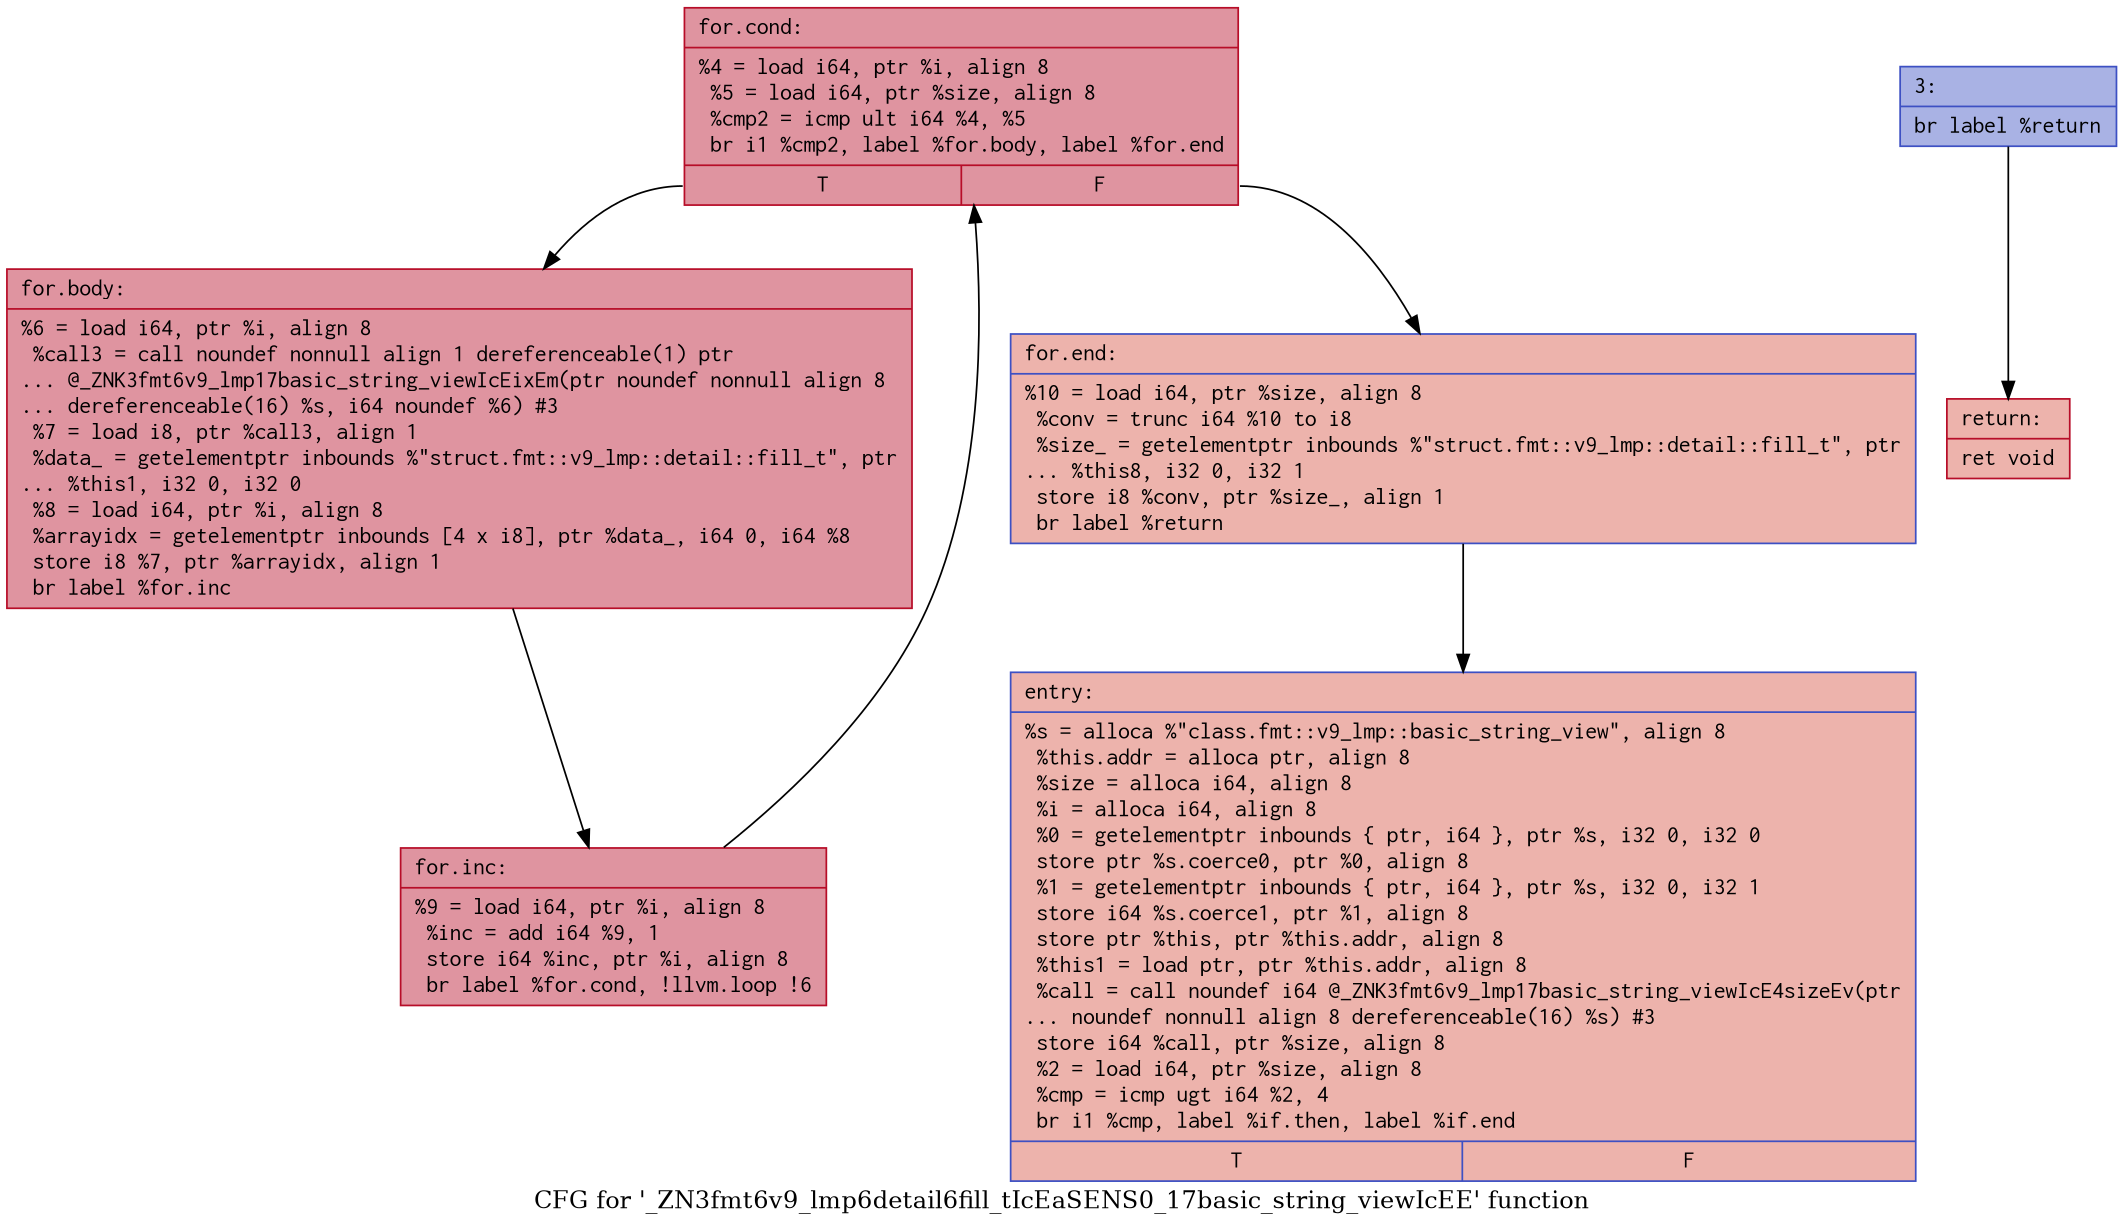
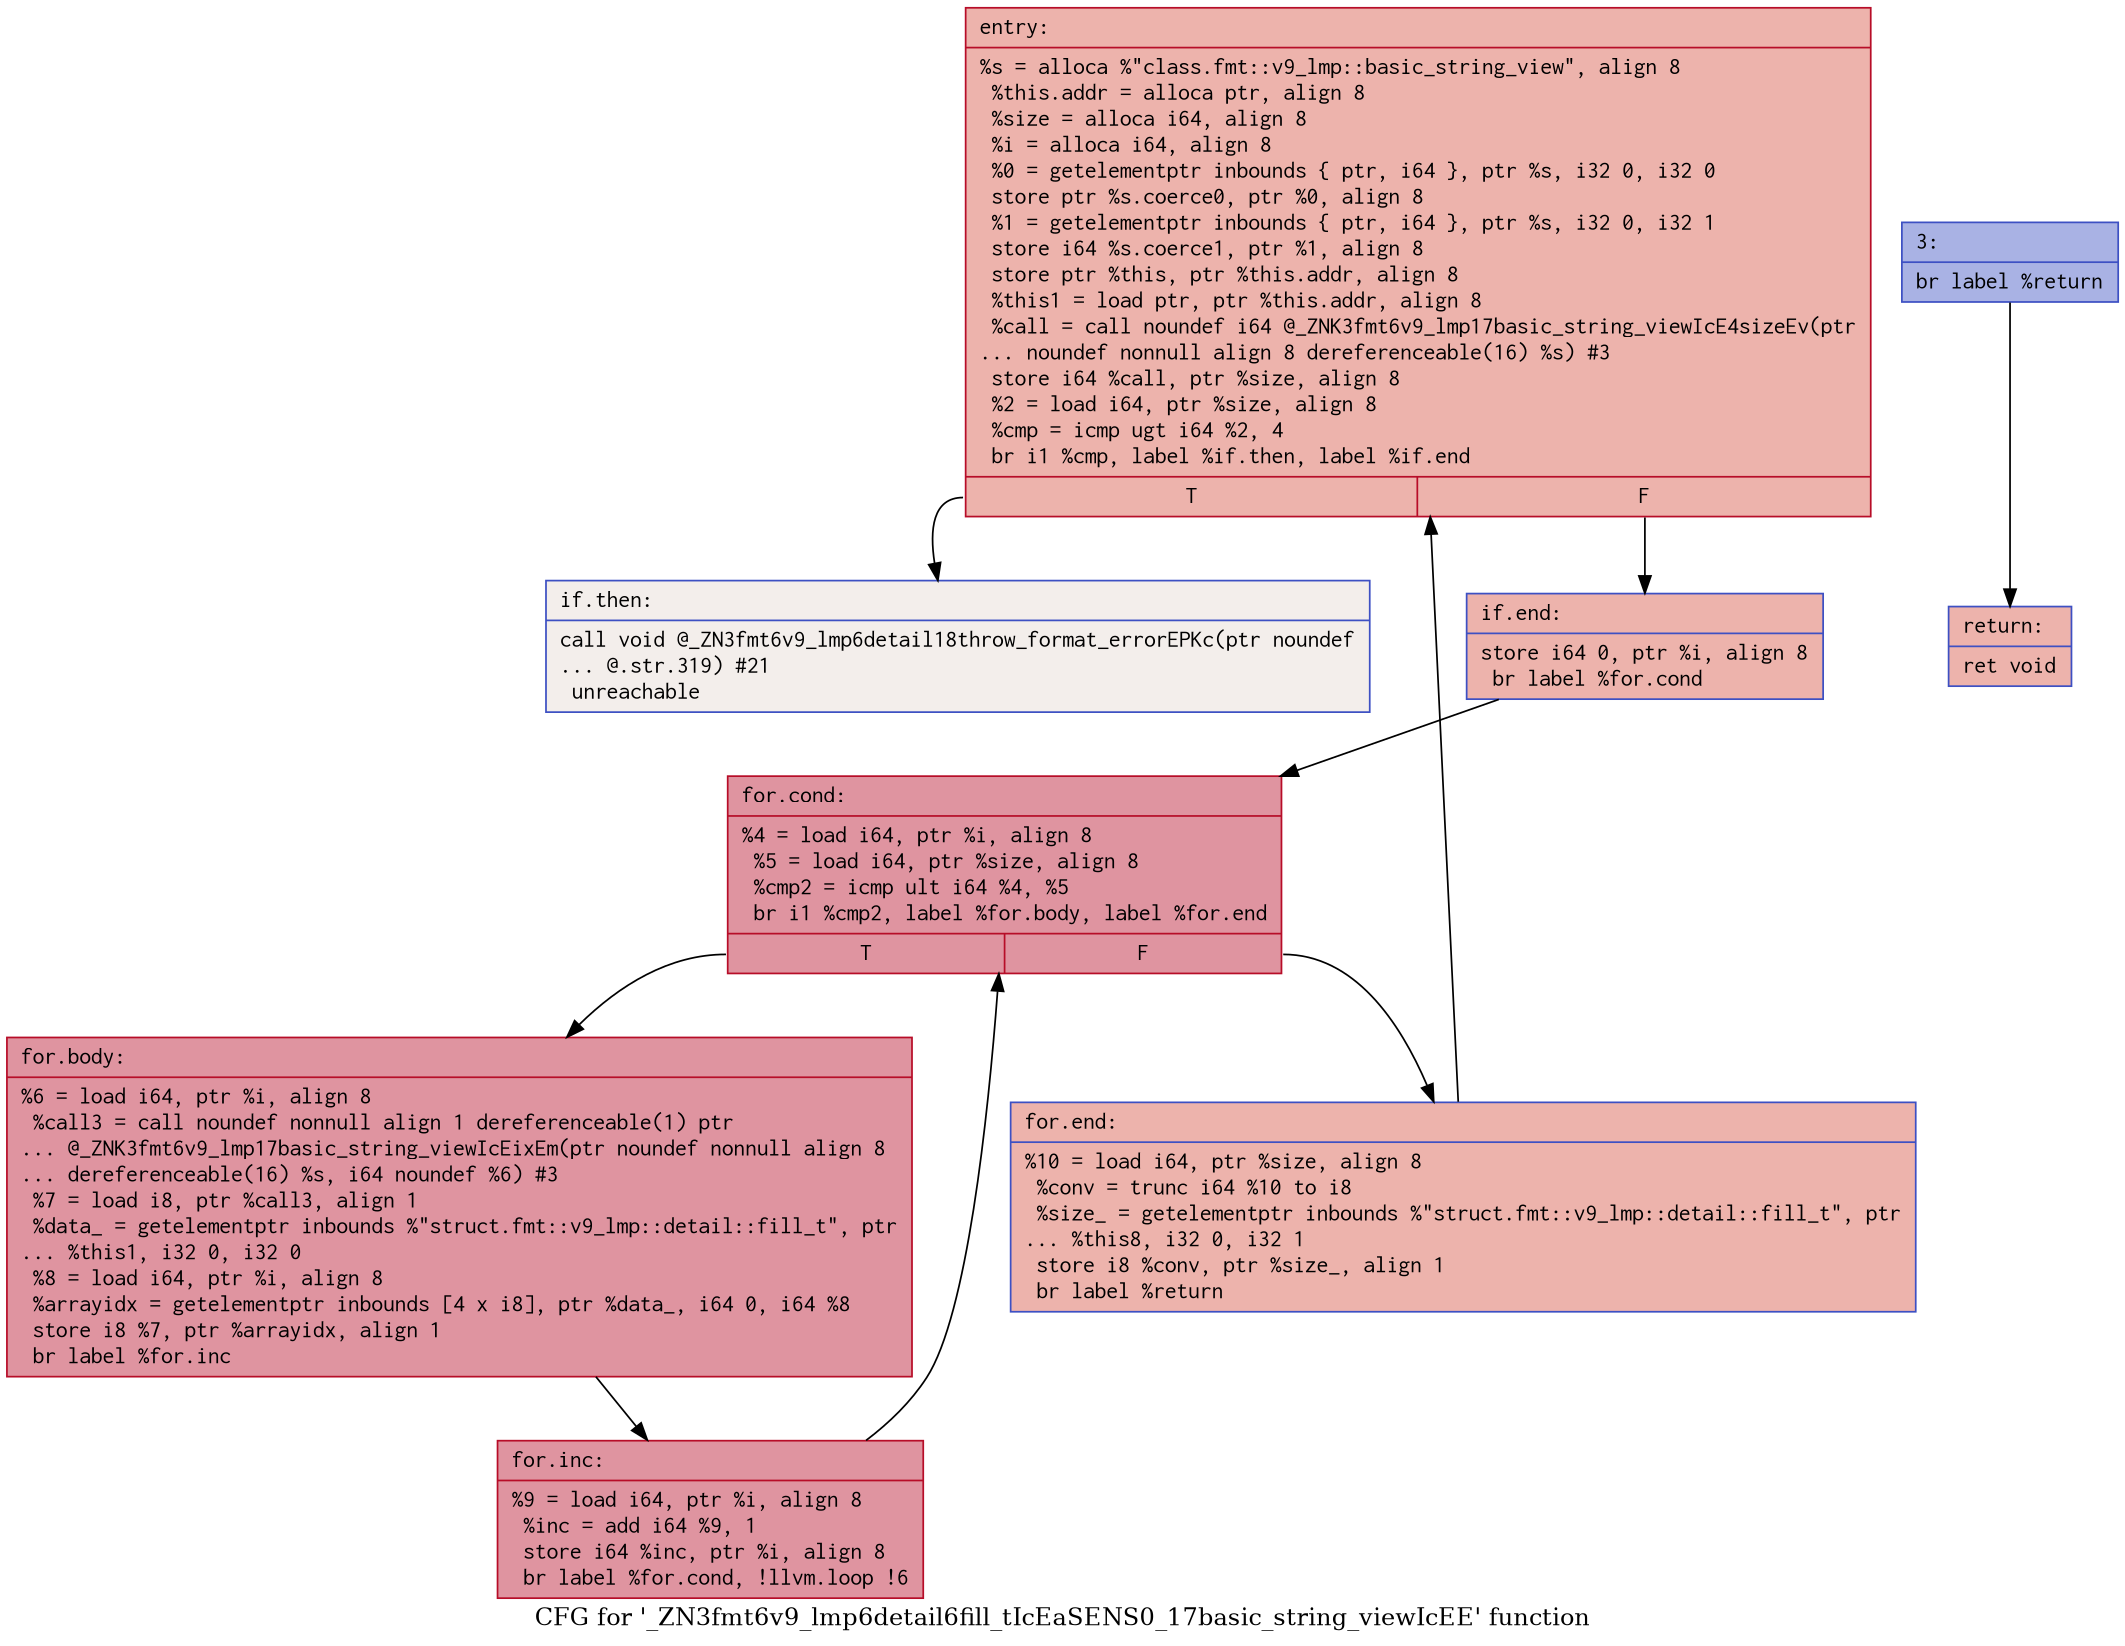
  digraph {
    label="CFG for '_ZN3fmt6v9_lmp6detail6fill_tIcEaSENS0_17basic_string_viewIcEE' function"
    node [color="#3d50c3ff" fillcolor="#d6524470" fontname=Courier shape=record style=filled]
-   n1 [label="{entry:\l|  %s = alloca %\"class.fmt::v9_lmp::basic_string_view\", align 8\l  %this.addr = alloca ptr, align 8\l  %size = alloca i64, align 8\l  %i = alloca i64, align 8\l  %0 = getelementptr inbounds \{ ptr, i64 \}, ptr %s, i32 0, i32 0\l  store ptr %s.coerce0, ptr %0, align 8\l  %1 = getelementptr inbounds \{ ptr, i64 \}, ptr %s, i32 0, i32 1\l  store i64 %s.coerce1, ptr %1, align 8\l  store ptr %this, ptr %this.addr, align 8\l  %this1 = load ptr, ptr %this.addr, align 8\l  %call = call noundef i64 @_ZNK3fmt6v9_lmp17basic_string_viewIcE4sizeEv(ptr\l... noundef nonnull align 8 dereferenceable(16) %s) #3\l  store i64 %call, ptr %size, align 8\l  %2 = load i64, ptr %size, align 8\l  %cmp = icmp ugt i64 %2, 4\l  br i1 %cmp, label %if.then, label %if.end\l|{<s0>T|<s1>F}}"]
+   n1 [color="#b70d28ff" label="{entry:\l|  %s = alloca %\"class.fmt::v9_lmp::basic_string_view\", align 8\l  %this.addr = alloca ptr, align 8\l  %size = alloca i64, align 8\l  %i = alloca i64, align 8\l  %0 = getelementptr inbounds \{ ptr, i64 \}, ptr %s, i32 0, i32 0\l  store ptr %s.coerce0, ptr %0, align 8\l  %1 = getelementptr inbounds \{ ptr, i64 \}, ptr %s, i32 0, i32 1\l  store i64 %s.coerce1, ptr %1, align 8\l  store ptr %this, ptr %this.addr, align 8\l  %this1 = load ptr, ptr %this.addr, align 8\l  %call = call noundef i64 @_ZNK3fmt6v9_lmp17basic_string_viewIcE4sizeEv(ptr\l... noundef nonnull align 8 dereferenceable(16) %s) #3\l  store i64 %call, ptr %size, align 8\l  %2 = load i64, ptr %size, align 8\l  %cmp = icmp ugt i64 %2, 4\l  br i1 %cmp, label %if.then, label %if.end\l|{<s0>T|<s1>F}}"]
+   n2 [fillcolor="#e5d8d170" label="{if.then:\l|  call void @_ZN3fmt6v9_lmp6detail18throw_format_errorEPKc(ptr noundef\l... @.str.319) #21\l  unreachable\l}"]
+   n3 [label="{if.end:\l|  store i64 0, ptr %i, align 8\l  br label %for.cond\l}"]
    n4 [color="#b70d28ff" fillcolor="#b70d2870" label="{for.cond:\l|  %4 = load i64, ptr %i, align 8\l  %5 = load i64, ptr %size, align 8\l  %cmp2 = icmp ult i64 %4, %5\l  br i1 %cmp2, label %for.body, label %for.end\l|{<s0>T|<s1>F}}"]
    n5 [color="#b70d28ff" fillcolor="#b70d2870" label="{for.body:\l|  %6 = load i64, ptr %i, align 8\l  %call3 = call noundef nonnull align 1 dereferenceable(1) ptr\l... @_ZNK3fmt6v9_lmp17basic_string_viewIcEixEm(ptr noundef nonnull align 8\l... dereferenceable(16) %s, i64 noundef %6) #3\l  %7 = load i8, ptr %call3, align 1\l  %data_ = getelementptr inbounds %\"struct.fmt::v9_lmp::detail::fill_t\", ptr\l... %this1, i32 0, i32 0\l  %8 = load i64, ptr %i, align 8\l  %arrayidx = getelementptr inbounds [4 x i8], ptr %data_, i64 0, i64 %8\l  store i8 %7, ptr %arrayidx, align 1\l  br label %for.inc\l}"]
    n6 [label="{for.end:\l|  %10 = load i64, ptr %size, align 8\l  %conv = trunc i64 %10 to i8\l  %size_ = getelementptr inbounds %\"struct.fmt::v9_lmp::detail::fill_t\", ptr\l... %this8, i32 0, i32 1\l  store i8 %conv, ptr %size_, align 1\l  br label %return\l}"]
    n7 [fillcolor="#3d50c370" label="{3:\l|  br label %return\l}"]
-   n8 [color="#b70d28ff" label="{return:\l|  ret void\l}"]
+   n8 [label="{return:\l|  ret void\l}"]
    n9 [color="#b70d28ff" fillcolor="#b70d2870" label="{for.inc:\l|  %9 = load i64, ptr %i, align 8\l  %inc = add i64 %9, 1\l  store i64 %inc, ptr %i, align 8\l  br label %for.cond, !llvm.loop !6\l}"]
+   n1 -> n2 [tailport=s0]
+   n1 -> n3 [tailport=s1]
+   n3 -> n4
    n4 -> n5 [tailport=s0]
    n4 -> n6 [tailport=s1]
    n5 -> n9
    n6 -> n1
    n7 -> n8
    n9 -> n4
  }
